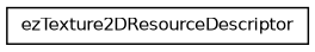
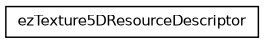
  digraph {
    rankdir=LR
-   n1 [color=black fillcolor=white fontname=Helvetica fontsize=10 height=0.2 label=ezTexture2DResourceDescriptor shape=record style=filled width=0.4]
+   n1 [color=black fillcolor=white fontname=Helvetica fontsize=10 height=0.2 label=ezTexture5DResourceDescriptor shape=record style=filled width=0.4]
  }
